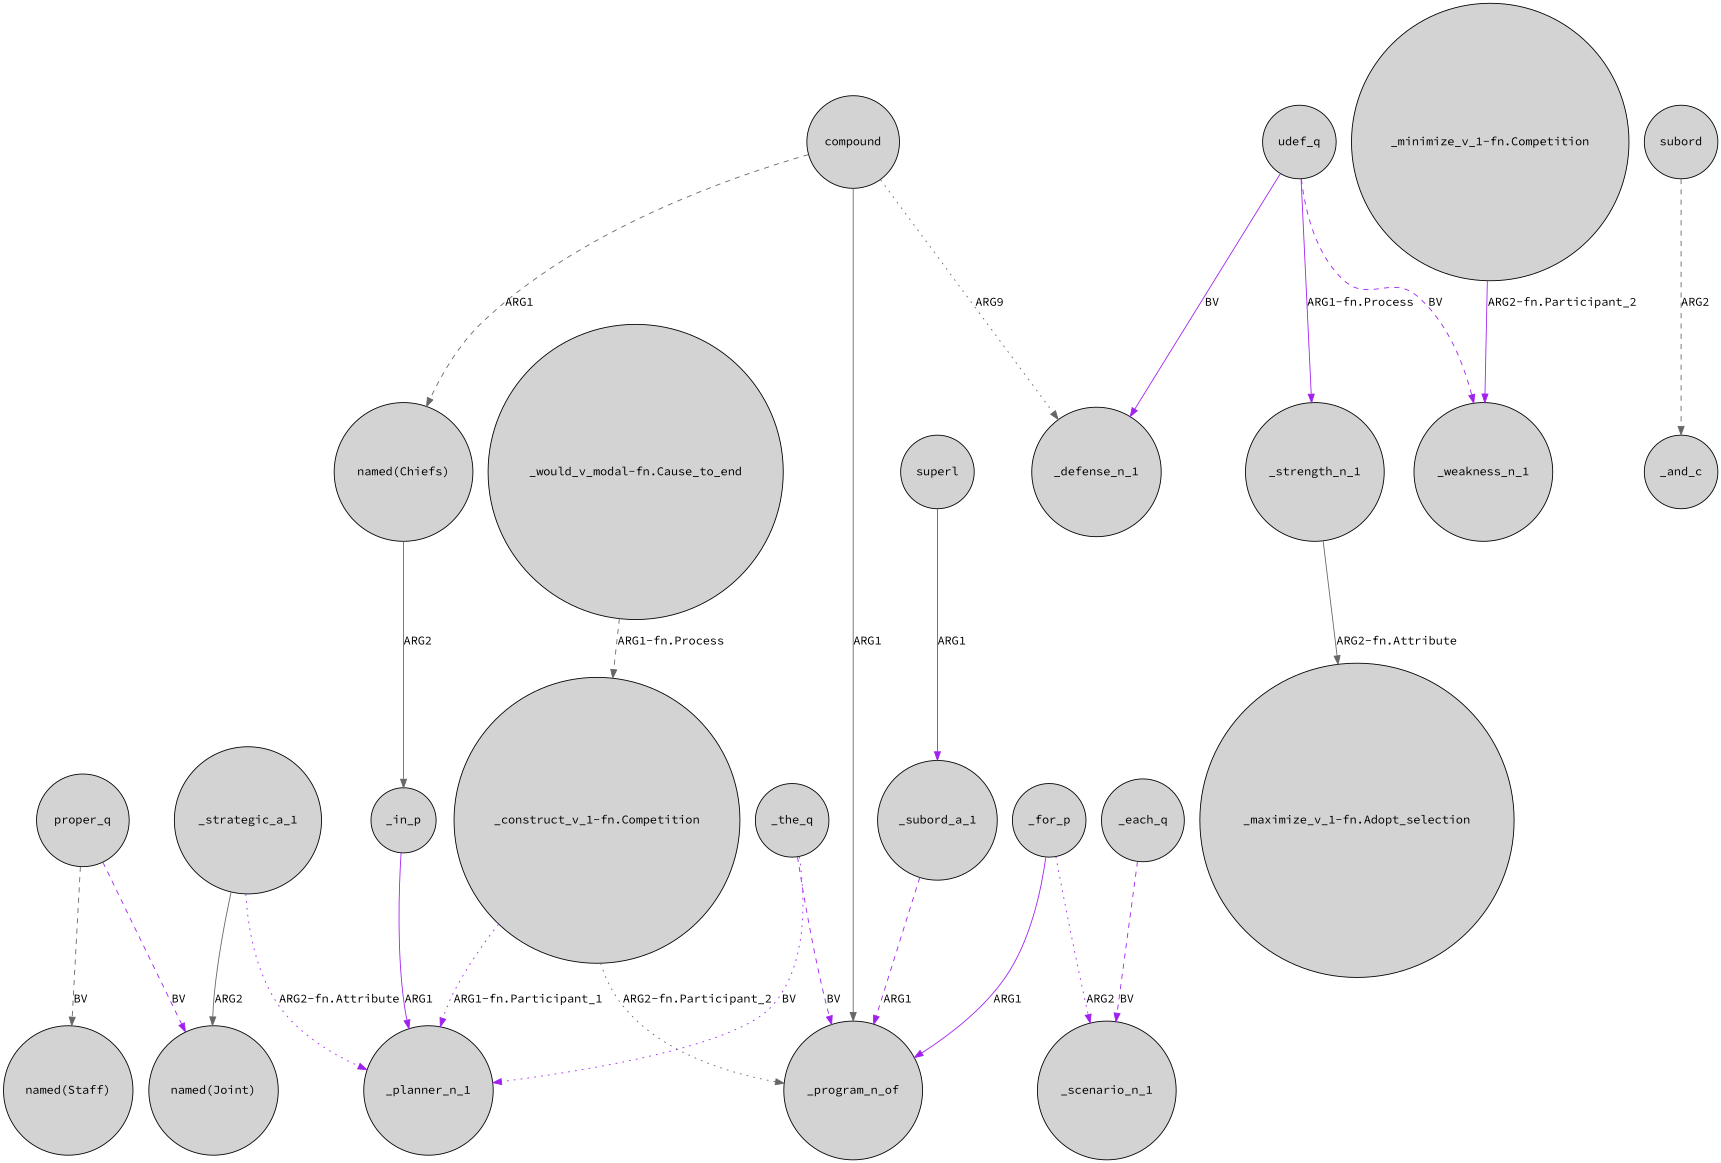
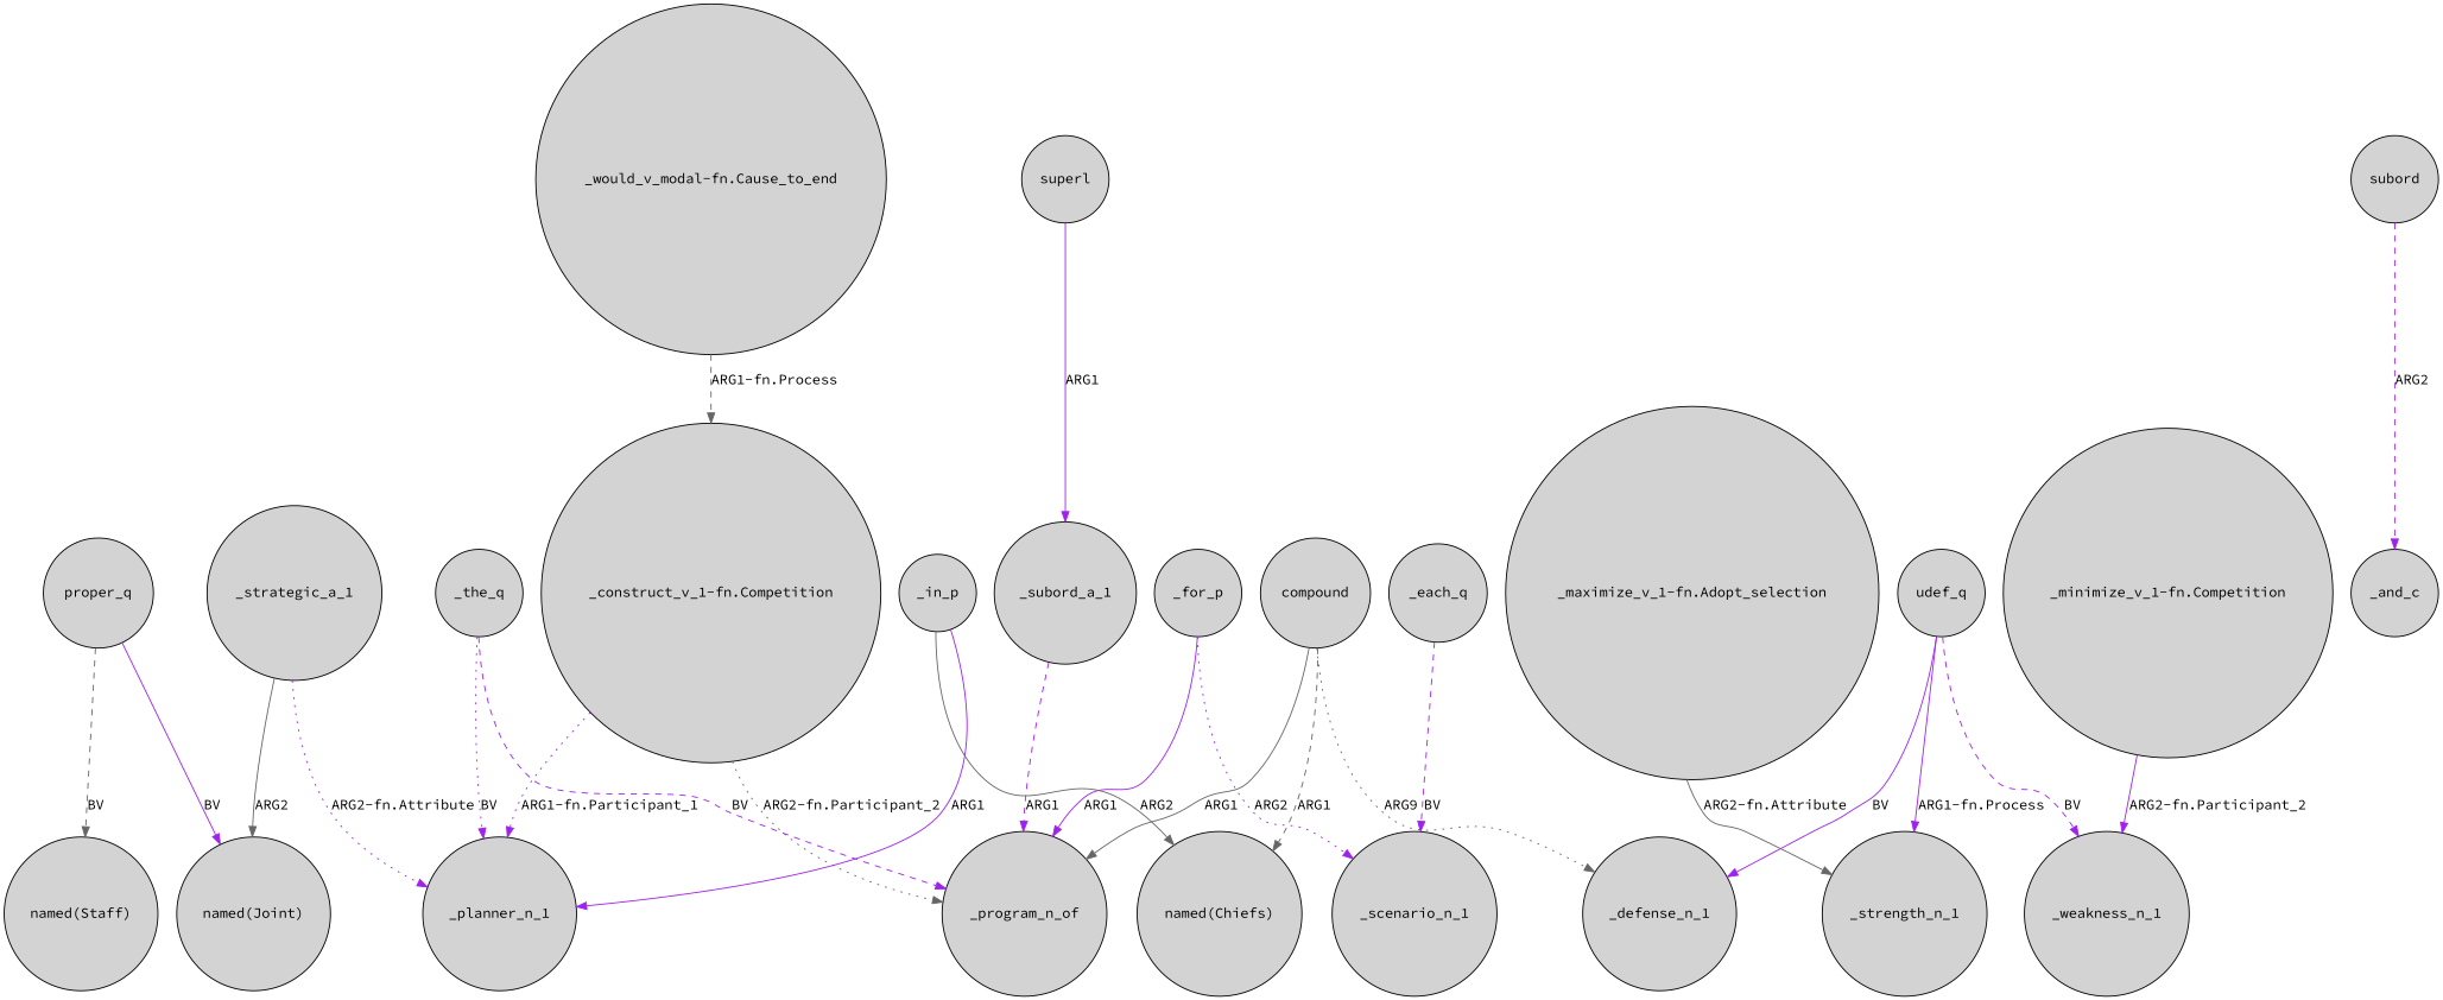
  digraph {
    fontname="Source Code Pro"
    node [fontname="Source Code Pro" shape=circle style=filled]
    edge [color=purple fontname="Source Code Pro" style=solid]
    proper_q
    "named(Staff)"
    "named(Joint)"
    _for_p
    _scenario_n_1
    _program_n_of
    _strategic_a_1
    _planner_n_1
    "_maximize_v_1-fn.Adopt_selection"
    _strength_n_1
    subord
    _and_c
    "_would_v_modal-fn.Cause_to_end"
    "_construct_v_1-fn.Competition"
    n15 [label=_subord_a_1]
    udef_q
    _defense_n_1
    _weakness_n_1
    _the_q
    _in_p
    "named(Chiefs)"
    compound
    superl
    "_minimize_v_1-fn.Competition"
    _each_q
    proper_q -> "named(Staff)" [color=gray40 label=BV style=dashed]
-   proper_q -> "named(Joint)" [label=BV style=dashed]
+   proper_q -> "named(Joint)" [label=BV]
    _for_p -> _scenario_n_1 [label=ARG2 style=dotted]
    _for_p -> _program_n_of [label=ARG1]
    _strategic_a_1 -> "named(Joint)" [color=gray40 label=ARG2]
    _strategic_a_1 -> _planner_n_1 [label="ARG2-fn.Attribute" style=dotted]
-   _strength_n_1 -> "_maximize_v_1-fn.Adopt_selection" [color=gray40 label="ARG2-fn.Attribute"]
-   subord -> _and_c [color=gray40 label=ARG2 style=dashed]
+   "_maximize_v_1-fn.Adopt_selection" -> _strength_n_1 [color=gray40 label="ARG2-fn.Attribute"]
+   subord -> _and_c [label=ARG2 style=dashed]
    "_would_v_modal-fn.Cause_to_end" -> "_construct_v_1-fn.Competition" [color=gray40 label="ARG1-fn.Process" style=dashed]
    "_construct_v_1-fn.Competition" -> _program_n_of [color=gray40 label="ARG2-fn.Participant_2" style=dotted]
    "_construct_v_1-fn.Competition" -> _planner_n_1 [label="ARG1-fn.Participant_1" style=dotted]
    n15 -> _program_n_of [label=ARG1 style=dashed]
    udef_q -> _strength_n_1 [label="ARG1-fn.Process"]
    udef_q -> _defense_n_1 [label=BV]
    udef_q -> _weakness_n_1 [label=BV style=dashed]
    _the_q -> _program_n_of [label=BV style=dashed]
    _the_q -> _planner_n_1 [label=BV style=dotted]
    _in_p -> _planner_n_1 [label=ARG1]
-   "named(Chiefs)" -> _in_p [color=gray40 label=ARG2]
+   _in_p -> "named(Chiefs)" [color=gray40 label=ARG2]
    compound -> _program_n_of [color=gray40 label=ARG1]
    compound -> _defense_n_1 [color=gray40 label=ARG9 style=dotted]
    compound -> "named(Chiefs)" [color=gray40 label=ARG1 style=dashed]
    superl -> n15 [label=ARG1]
    "_minimize_v_1-fn.Competition" -> _weakness_n_1 [label="ARG2-fn.Participant_2"]
    _each_q -> _scenario_n_1 [label=BV style=dashed]
  }
